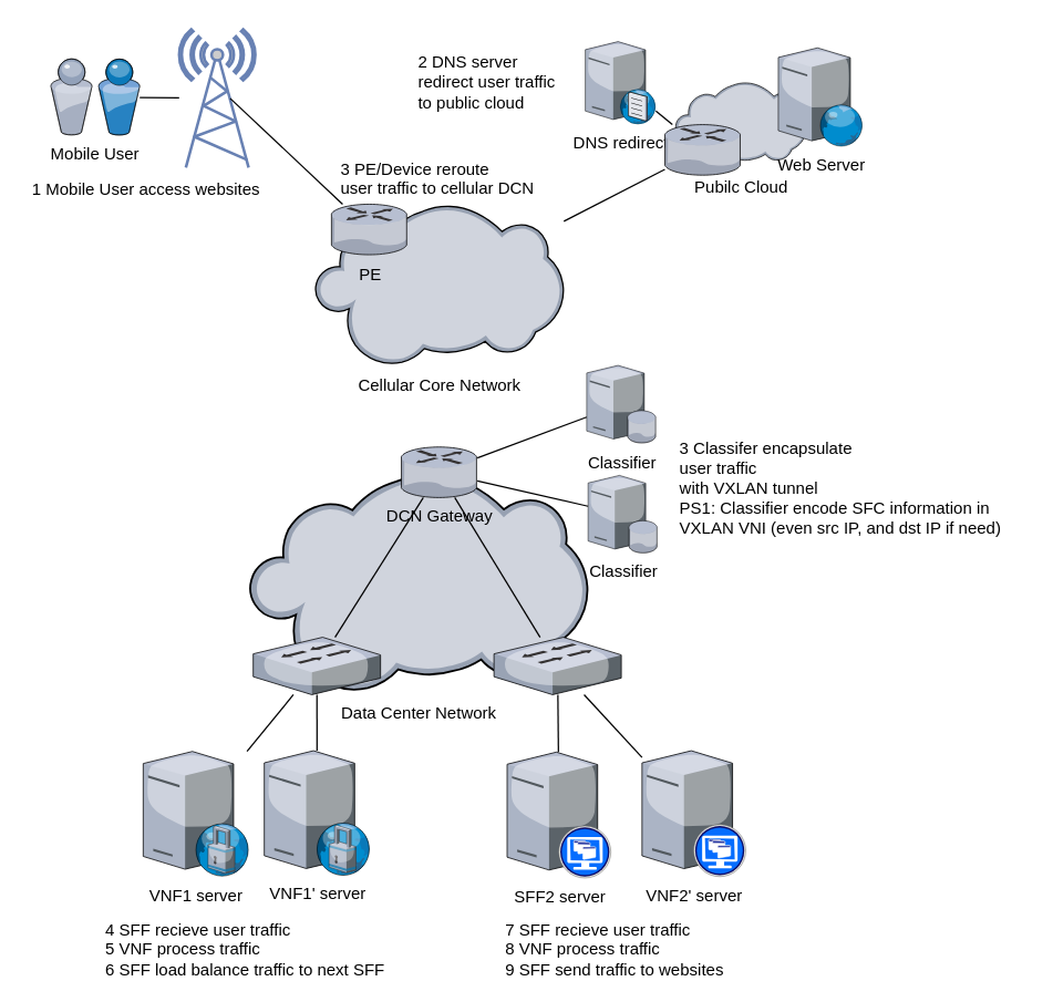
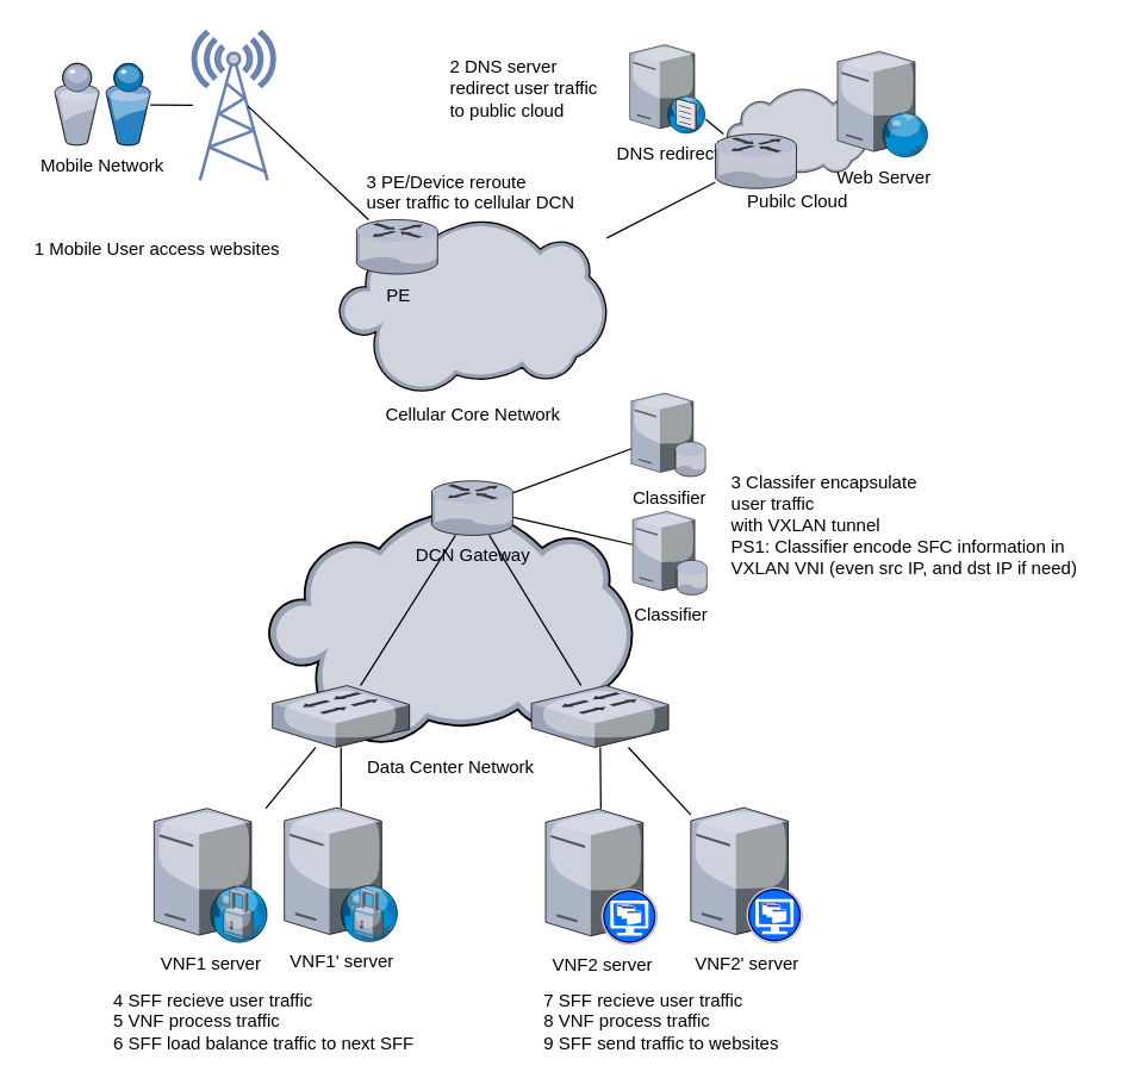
  <mxCell id="0" />
  <mxCell id="1" parent="0" />
  <mxCell id="2" value="Cellular Core Network" style="verticalLabelPosition=bottom;aspect=fixed;html=1;verticalAlign=top;strokeColor=none;align=center;outlineConnect=0;shape=mxgraph.citrix.cloud;" parent="1" vertex="1"><mxGeometry x="227" y="147" width="180" height="117" as="geometry" /></mxCell>
  <mxCell id="3" value="Data Center Network" style="verticalLabelPosition=bottom;aspect=fixed;html=1;verticalAlign=top;strokeColor=none;align=center;outlineConnect=0;shape=mxgraph.citrix.cloud;" parent="1" vertex="1"><mxGeometry x="179.5" y="340.5" width="245" height="160" as="geometry" /></mxCell>
  <mxCell id="4" value="DCN Gateway" style="verticalLabelPosition=bottom;aspect=fixed;html=1;verticalAlign=top;strokeColor=none;align=center;outlineConnect=0;shape=mxgraph.citrix.router;" parent="1" vertex="1"><mxGeometry x="289.5" y="322.5" width="55" height="36.5" as="geometry" /></mxCell>
  <mxCell id="5" value="" style="verticalLabelPosition=bottom;aspect=fixed;html=1;verticalAlign=top;strokeColor=none;align=center;outlineConnect=0;shape=mxgraph.citrix.switch;" parent="1" vertex="1"><mxGeometry x="182.5" y="460" width="92" height="41.5" as="geometry" /></mxCell>
  <mxCell id="6" value="" style="endArrow=none;html=1;" parent="1" source="5" target="4" edge="1"><mxGeometry width="50" height="50" relative="1" as="geometry"><mxPoint x="179.5" y="572" as="sourcePoint" /><mxPoint x="229.5" y="522" as="targetPoint" /></mxGeometry></mxCell>
  <mxCell id="7" value="" style="endArrow=none;html=1;" parent="1" source="8" target="5" edge="1"><mxGeometry width="50" height="50" relative="1" as="geometry"><mxPoint x="19.5" y="512" as="sourcePoint" /><mxPoint x="69.5" y="462" as="targetPoint" /></mxGeometry></mxCell>
  <mxCell id="8" value="VNF1' server" style="verticalLabelPosition=bottom;aspect=fixed;html=1;verticalAlign=top;strokeColor=none;align=center;outlineConnect=0;shape=mxgraph.citrix.proxy_server;" parent="1" vertex="1"><mxGeometry x="190.5" y="542" width="76.5" height="90" as="geometry" /></mxCell>
  <mxCell id="9" value="DNS redirect" style="verticalLabelPosition=bottom;aspect=fixed;html=1;verticalAlign=top;strokeColor=none;align=center;outlineConnect=0;shape=mxgraph.citrix.dns_server;" parent="1" vertex="1"><mxGeometry x="422.5" y="28" width="51" height="61" as="geometry" /></mxCell>
  <mxCell id="10" value="" style="verticalLabelPosition=bottom;aspect=fixed;html=1;verticalAlign=top;strokeColor=none;align=center;outlineConnect=0;shape=mxgraph.citrix.switch;" parent="1" vertex="1"><mxGeometry x="356.5" y="460" width="92" height="41.5" as="geometry" /></mxCell>
  <mxCell id="11" value="" style="endArrow=none;html=1;" parent="1" source="10" target="4" edge="1"><mxGeometry width="50" height="50" relative="1" as="geometry"><mxPoint x="263.874" y="470" as="sourcePoint" /><mxPoint x="304.635" y="369" as="targetPoint" /></mxGeometry></mxCell>
  <mxCell id="12" value="Pubilc Cloud" style="verticalLabelPosition=bottom;aspect=fixed;html=1;verticalAlign=top;strokeColor=none;align=center;outlineConnect=0;shape=mxgraph.citrix.cloud;" parent="1" vertex="1"><mxGeometry x="487.5" y="58.5" width="95" height="62" as="geometry" /></mxCell>
  <mxCell id="13" value="" style="verticalLabelPosition=bottom;aspect=fixed;html=1;verticalAlign=top;strokeColor=none;align=center;outlineConnect=0;shape=mxgraph.citrix.router;" parent="1" vertex="1"><mxGeometry x="480" y="89.5" width="55" height="36.5" as="geometry" /></mxCell>
  <mxCell id="14" value="" style="endArrow=none;html=1;" parent="1" source="13" target="2" edge="1"><mxGeometry width="50" height="50" relative="1" as="geometry"><mxPoint x="399.828" y="470" as="sourcePoint" /><mxPoint x="338.146" y="369" as="targetPoint" /></mxGeometry></mxCell>
- <mxCell id="15" value="Mobile User" style="verticalLabelPosition=bottom;aspect=fixed;html=1;verticalAlign=top;strokeColor=none;align=center;outlineConnect=0;shape=mxgraph.citrix.users;" parent="1" vertex="1"><mxGeometry x="36" y="42" width="64.5" height="55" as="geometry" /></mxCell>
+ <mxCell id="15" value="Mobile Network" style="verticalLabelPosition=bottom;aspect=fixed;html=1;verticalAlign=top;strokeColor=none;align=center;outlineConnect=0;shape=mxgraph.citrix.users;" parent="1" vertex="1"><mxGeometry x="36" y="42" width="64.5" height="55" as="geometry" /></mxCell>
  <mxCell id="16" value="" style="endArrow=none;html=1;" parent="1" source="32" target="15" edge="1"><mxGeometry width="50" height="50" relative="1" as="geometry"><mxPoint x="551" y="339.377" as="sourcePoint" /><mxPoint x="301" y="349.623" as="targetPoint" /></mxGeometry></mxCell>
  <mxCell id="17" value="Classifier" style="verticalLabelPosition=bottom;aspect=fixed;html=1;verticalAlign=top;strokeColor=none;align=center;outlineConnect=0;shape=mxgraph.citrix.database_server;" parent="1" vertex="1"><mxGeometry x="424.5" y="343" width="50" height="56" as="geometry" /></mxCell>
  <mxCell id="18" value="" style="endArrow=none;html=1;" parent="1" source="4" target="17" edge="1"><mxGeometry width="50" height="50" relative="1" as="geometry"><mxPoint x="311.158" y="332.5" as="sourcePoint" /><mxPoint x="245.621" y="257" as="targetPoint" /></mxGeometry></mxCell>
- <mxCell id="19" value="1 Mobile User access websites" style="text;html=1;resizable=0;points=[];autosize=1;align=left;verticalAlign=top;spacingTop=-4;" parent="1" vertex="1"><mxGeometry x="20.5" y="127" width="180" height="20" as="geometry" /></mxCell>
+ <mxCell id="19" value="1 Mobile User access websites" style="text;html=1;resizable=0;points=[];autosize=1;align=left;verticalAlign=top;spacingTop=-4;" parent="1" vertex="1"><mxGeometry x="20.5" y="157" width="180" height="20" as="geometry" /></mxCell>
  <mxCell id="20" value="3 Classifer encapsulate &lt;br&gt;user traffic &lt;br&gt;with VXLAN tunnel&lt;br&gt;PS1: Classifier encode SFC information in&amp;nbsp;&lt;br&gt;VXLAN VNI (even src IP, and dst IP if need)" style="text;html=1;resizable=0;points=[];autosize=1;align=left;verticalAlign=top;spacingTop=-4;" parent="1" vertex="1"><mxGeometry x="488.5" y="313.5" width="250" height="70" as="geometry" /></mxCell>
  <mxCell id="21" value="4 SFF recieve user traffic&lt;br&gt;5 VNF process traffic&amp;nbsp;&lt;br&gt;6 SFF load balance traffic to next SFF" style="text;html=1;resizable=0;points=[];autosize=1;align=left;verticalAlign=top;spacingTop=-4;" parent="1" vertex="1"><mxGeometry x="74" y="662" width="220" height="40" as="geometry" /></mxCell>
  <mxCell id="22" value="VNF1 server" style="verticalLabelPosition=bottom;aspect=fixed;html=1;verticalAlign=top;strokeColor=none;align=center;outlineConnect=0;shape=mxgraph.citrix.proxy_server;" parent="1" vertex="1"><mxGeometry x="103" y="542.5" width="76.5" height="90" as="geometry" /></mxCell>
  <mxCell id="23" value="" style="endArrow=none;html=1;" parent="1" source="22" target="5" edge="1"><mxGeometry width="50" height="50" relative="1" as="geometry"><mxPoint x="238.644" y="552" as="sourcePoint" /><mxPoint x="238.549" y="511.5" as="targetPoint" /></mxGeometry></mxCell>
  <mxCell id="24" value="" style="endArrow=none;html=1;" parent="1" source="9" target="13" edge="1"><mxGeometry width="50" height="50" relative="1" as="geometry"><mxPoint x="354.5" y="350.695" as="sourcePoint" /><mxPoint x="426" y="350.55" as="targetPoint" /></mxGeometry></mxCell>
- <mxCell id="25" value="SFF2 server" style="verticalLabelPosition=bottom;aspect=fixed;html=1;verticalAlign=top;strokeColor=none;align=center;outlineConnect=0;shape=mxgraph.citrix.xendesktop_server;" parent="1" vertex="1"><mxGeometry x="366" y="543" width="75" height="91" as="geometry" /></mxCell>
+ <mxCell id="25" value="VNF2 server" style="verticalLabelPosition=bottom;aspect=fixed;html=1;verticalAlign=top;strokeColor=none;align=center;outlineConnect=0;shape=mxgraph.citrix.xendesktop_server;" parent="1" vertex="1"><mxGeometry x="366" y="543" width="75" height="91" as="geometry" /></mxCell>
  <mxCell id="26" value="VNF2' server" style="verticalLabelPosition=bottom;aspect=fixed;html=1;verticalAlign=top;strokeColor=none;align=center;outlineConnect=0;shape=mxgraph.citrix.xendesktop_server;" parent="1" vertex="1"><mxGeometry x="463.5" y="542" width="75" height="91" as="geometry" /></mxCell>
  <mxCell id="27" value="" style="endArrow=none;html=1;" parent="1" source="25" target="10" edge="1"><mxGeometry width="50" height="50" relative="1" as="geometry"><mxPoint x="188.03" y="552.5" as="sourcePoint" /><mxPoint x="221.54" y="511.5" as="targetPoint" /></mxGeometry></mxCell>
  <mxCell id="28" value="" style="endArrow=none;html=1;" parent="1" source="26" target="10" edge="1"><mxGeometry width="50" height="50" relative="1" as="geometry"><mxPoint x="400.945" y="553" as="sourcePoint" /><mxPoint x="408.648" y="511.5" as="targetPoint" /></mxGeometry></mxCell>
  <mxCell id="29" value="7 SFF recieve user traffic&lt;br&gt;8 VNF process traffic&amp;nbsp;&lt;br&gt;9 SFF send traffic to websites" style="text;html=1;resizable=0;points=[];autosize=1;align=left;verticalAlign=top;spacingTop=-4;" parent="1" vertex="1"><mxGeometry x="362.5" y="662" width="170" height="40" as="geometry" /></mxCell>
  <mxCell id="30" value="Classifier" style="verticalLabelPosition=bottom;aspect=fixed;html=1;verticalAlign=top;strokeColor=none;align=center;outlineConnect=0;shape=mxgraph.citrix.database_server;" parent="1" vertex="1"><mxGeometry x="423.5" y="263.5" width="50" height="56" as="geometry" /></mxCell>
  <mxCell id="31" value="" style="endArrow=none;html=1;" parent="1" source="4" target="30" edge="1"><mxGeometry width="50" height="50" relative="1" as="geometry"><mxPoint x="354.5" y="357.028" as="sourcePoint" /><mxPoint x="434.5" y="375.292" as="targetPoint" /></mxGeometry></mxCell>
  <mxCell id="32" value="" style="fontColor=#0066CC;verticalAlign=top;verticalLabelPosition=bottom;labelPosition=center;align=center;html=1;outlineConnect=0;fillColor=#CCCCCC;strokeColor=#6881B3;gradientColor=none;gradientDirection=north;strokeWidth=2;shape=mxgraph.networks.radio_tower;" parent="1" vertex="1"><mxGeometry x="129" y="20.5" width="55" height="100" as="geometry" /></mxCell>
  <mxCell id="33" value="" style="endArrow=none;html=1;entryX=0.67;entryY=0.5;entryDx=0;entryDy=0;entryPerimeter=0;" parent="1" source="36" target="32" edge="1"><mxGeometry width="50" height="50" relative="1" as="geometry"><mxPoint x="113.042" y="194" as="sourcePoint" /><mxPoint x="127.052" y="112" as="targetPoint" /></mxGeometry></mxCell>
  <mxCell id="34" value="Web Server" style="verticalLabelPosition=bottom;aspect=fixed;html=1;verticalAlign=top;strokeColor=none;align=center;outlineConnect=0;shape=mxgraph.citrix.web_server;" parent="1" vertex="1"><mxGeometry x="562" y="34" width="61" height="71" as="geometry" /></mxCell>
  <mxCell id="35" value="2 DNS server &lt;br&gt;redirect user traffic &lt;br&gt;to public cloud" style="text;html=1;resizable=0;points=[];autosize=1;align=left;verticalAlign=top;spacingTop=-4;" parent="1" vertex="1"><mxGeometry x="299.5" y="34.5" width="120" height="40" as="geometry" /></mxCell>
  <mxCell id="36" value="PE" style="verticalLabelPosition=bottom;aspect=fixed;html=1;verticalAlign=top;strokeColor=none;align=center;outlineConnect=0;shape=mxgraph.citrix.router;" parent="1" vertex="1"><mxGeometry x="239" y="147" width="55" height="36.5" as="geometry" /></mxCell>
  <mxCell id="37" value="3 PE/Device reroute&lt;br&gt;user traffic to cellular DCN" style="text;html=1;resizable=0;points=[];autosize=1;align=left;verticalAlign=top;spacingTop=-4;" vertex="1" parent="1"><mxGeometry x="243.5" y="112" width="160" height="30" as="geometry" /></mxCell>
